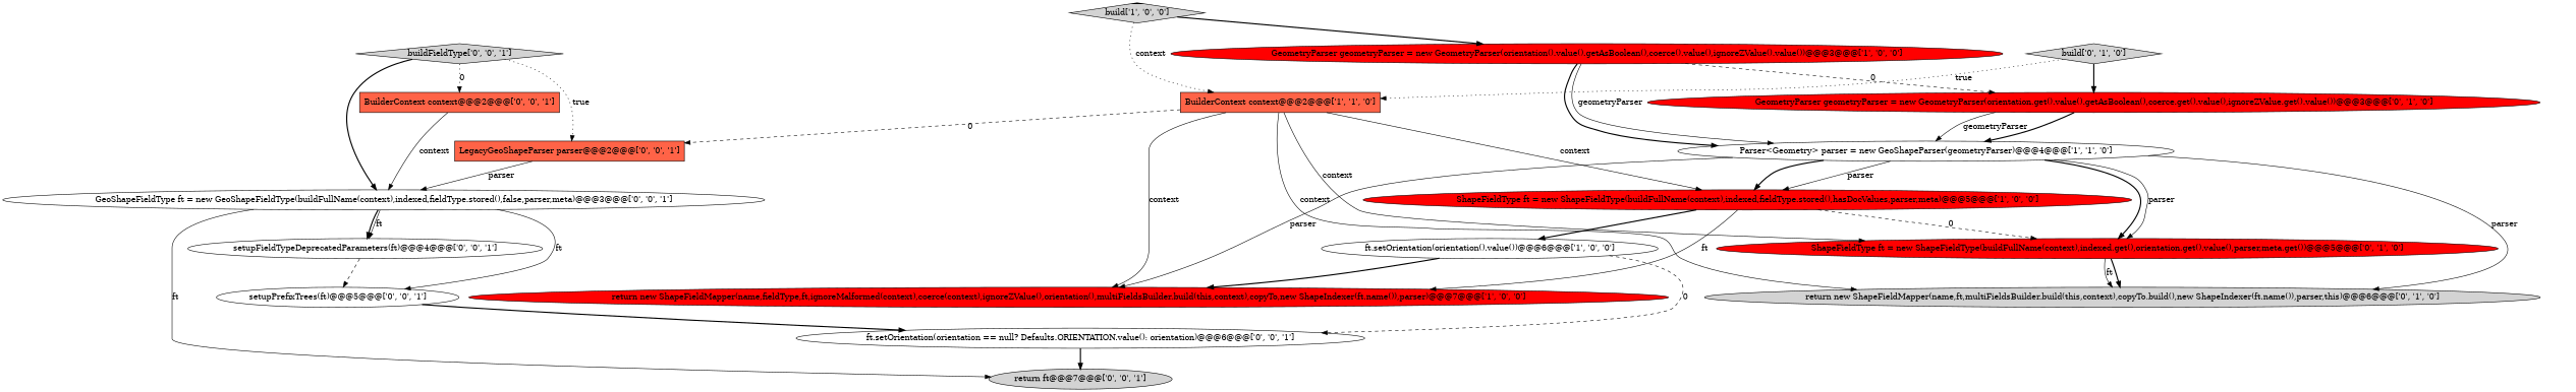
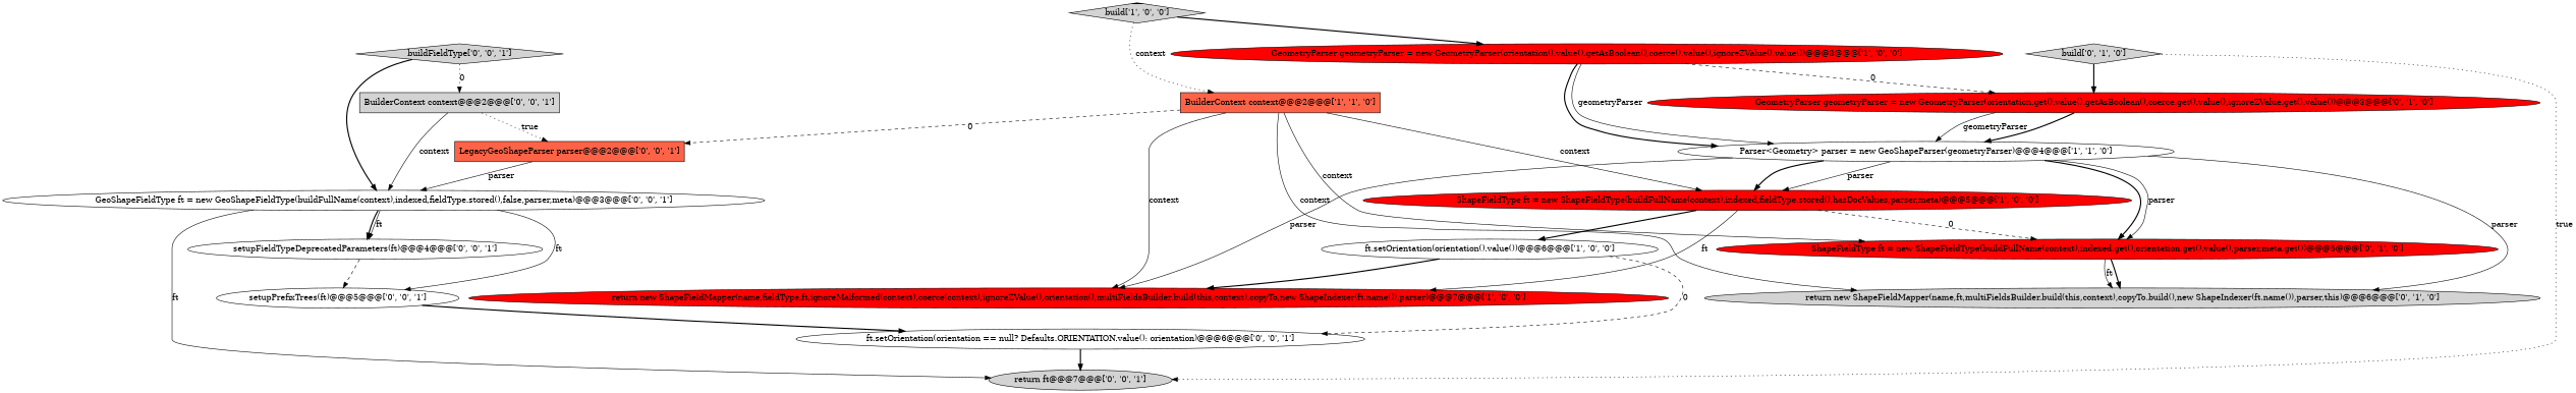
  digraph {
    fontname="DejaVu Serif"
    node [fillcolor=white fontname="DejaVu Serif" shape=ellipse style=filled]
    edge [fontname="DejaVu Serif" style=solid]
    n1 [fillcolor=tomato label="BuilderContext context@@@2@@@['1', '1', '0']" shape=box]
    n2 [fillcolor=lightgray label="return new ShapeFieldMapper(name,ft,multiFieldsBuilder.build(this,context),copyTo.build(),new ShapeIndexer(ft.name()),parser,this)@@@6@@@['0', '1', '0']"]
    n3 [fillcolor=tomato label="LegacyGeoShapeParser parser@@@2@@@['0', '0', '1']" shape=box]
    n4 [fillcolor=red label="ShapeFieldType ft = new ShapeFieldType(buildFullName(context),indexed.get(),orientation.get().value(),parser,meta.get())@@@5@@@['0', '1', '0']"]
    n5 [fillcolor=red label="ShapeFieldType ft = new ShapeFieldType(buildFullName(context),indexed,fieldType.stored(),hasDocValues,parser,meta)@@@5@@@['1', '0', '0']"]
    n6 [fillcolor=red label="return new ShapeFieldMapper(name,fieldType,ft,ignoreMalformed(context),coerce(context),ignoreZValue(),orientation(),multiFieldsBuilder.build(this,context),copyTo,new ShapeIndexer(ft.name()),parser)@@@7@@@['1', '0', '0']"]
    n7 [label="GeoShapeFieldType ft = new GeoShapeFieldType(buildFullName(context),indexed,fieldType.stored(),false,parser,meta)@@@3@@@['0', '0', '1']"]
    n8 [label="ft.setOrientation(orientation().value())@@@6@@@['1', '0', '0']"]
    n9 [label="setupFieldTypeDeprecatedParameters(ft)@@@4@@@['0', '0', '1']"]
    n10 [label="setupPrefixTrees(ft)@@@5@@@['0', '0', '1']"]
    n11 [fillcolor=lightgray label="return ft@@@7@@@['0', '0', '1']"]
-   n12 [fillcolor=tomato label="BuilderContext context@@@2@@@['0', '0', '1']" shape=box]
+   n12 [fillcolor=lightgray label="BuilderContext context@@@2@@@['0', '0', '1']" shape=box]
    n13 [fillcolor=red label="GeometryParser geometryParser = new GeometryParser(orientation().value().getAsBoolean(),coerce().value(),ignoreZValue().value())@@@3@@@['1', '0', '0']"]
    n14 [fillcolor=red label="GeometryParser geometryParser = new GeometryParser(orientation.get().value().getAsBoolean(),coerce.get().value(),ignoreZValue.get().value())@@@3@@@['0', '1', '0']"]
    n15 [label="Parser<Geometry> parser = new GeoShapeParser(geometryParser)@@@4@@@['1', '1', '0']"]
    n16 [label="ft.setOrientation(orientation == null? Defaults.ORIENTATION.value(): orientation)@@@6@@@['0', '0', '1']"]
    n17 [fillcolor=lightgray label="build['0', '1', '0']" shape=diamond]
    n18 [fillcolor=lightgray label="buildFieldType['0', '0', '1']" shape=diamond]
    n19 [fillcolor=lightgray label="build['1', '0', '0']" shape=diamond]
    n1 -> n2 [label=context]
    n1 -> n3 [label=0 style=dashed]
    n1 -> n4 [label=context]
    n1 -> n5 [label=context]
    n1 -> n6 [label=context]
    n3 -> n7 [label=parser]
    n4 -> n2 [style=bold]
    n4 -> n2 [label=ft]
    n5 -> n4 [label=0 style=dashed]
    n5 -> n6 [label=ft]
    n5 -> n8 [style=bold]
    n7 -> n9 [style=bold]
    n7 -> n9 [label=ft]
    n7 -> n10 [label=ft]
    n7 -> n11 [label=ft]
    n8 -> n6 [style=bold]
    n8 -> n16 [label=0 style=dashed]
    n9 -> n10 [style=dashed]
    n10 -> n16 [style=bold]
    n12 -> n7 [label=context]
    n13 -> n14 [label=0 style=dashed]
    n13 -> n15 [label=geometryParser]
    n13 -> n15 [style=bold]
    n14 -> n15 [label=geometryParser]
    n14 -> n15 [style=bold]
    n15 -> n2 [label=parser]
    n15 -> n4 [style=bold]
    n15 -> n4 [label=parser]
    n15 -> n5 [style=bold]
    n15 -> n5 [label=parser]
    n15 -> n6 [label=parser]
    n16 -> n11 [style=bold]
-   n17 -> n1 [label=true style=dotted]
+   n17 -> n11 [label=true style=dotted]
    n17 -> n14 [style=bold]
-   n18 -> n3 [label=true style=dotted]
+   n12 -> n3 [label=true style=dotted]
    n18 -> n7 [style=bold]
    n18 -> n12 [label=0 style=dotted]
    n19 -> n1 [label=context style=dotted]
    n19 -> n13 [style=bold]
  }
